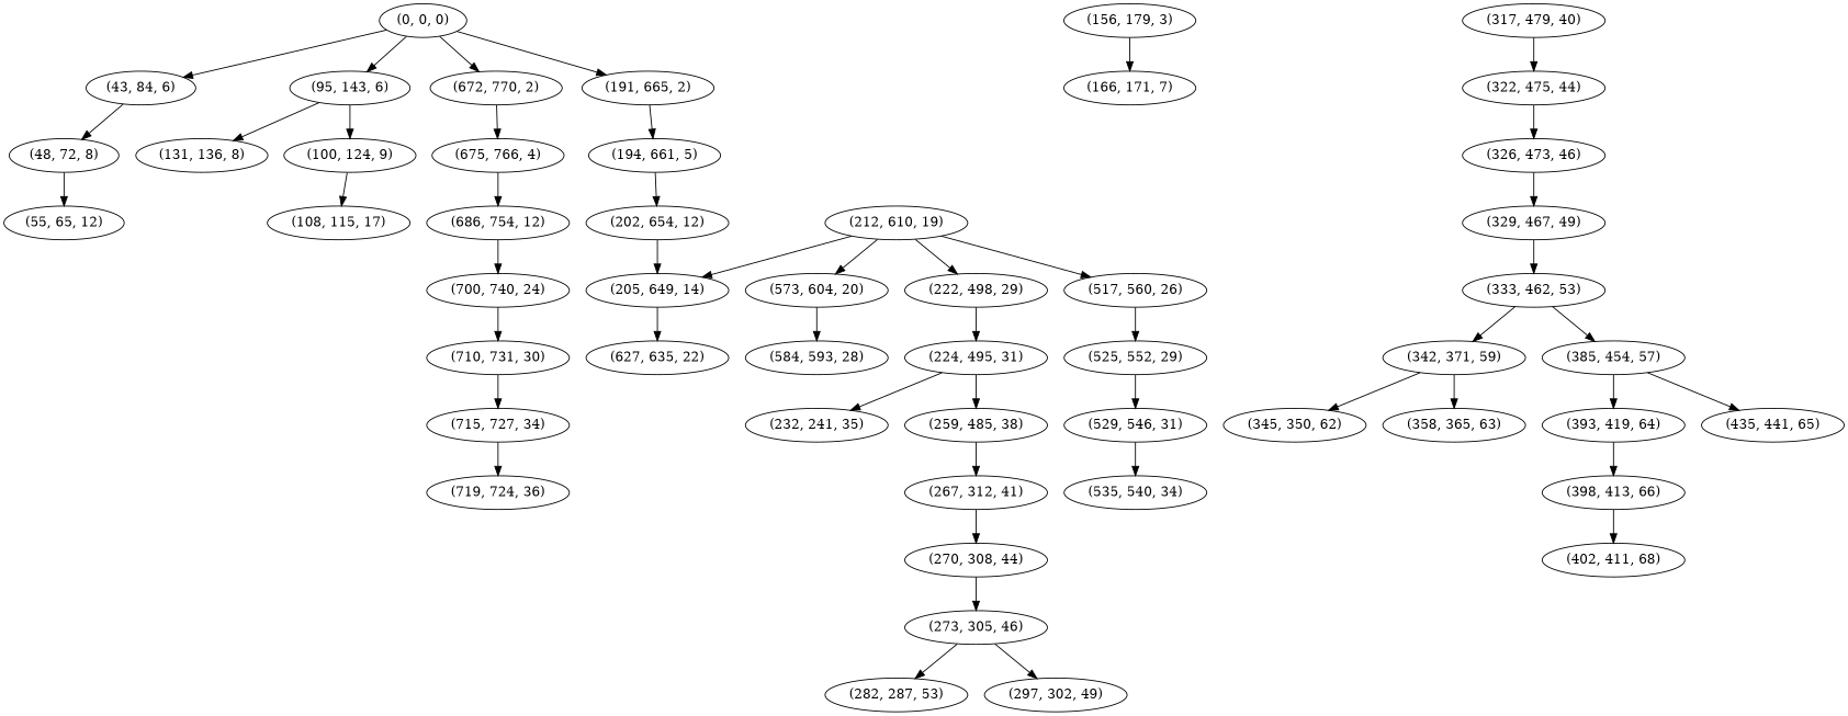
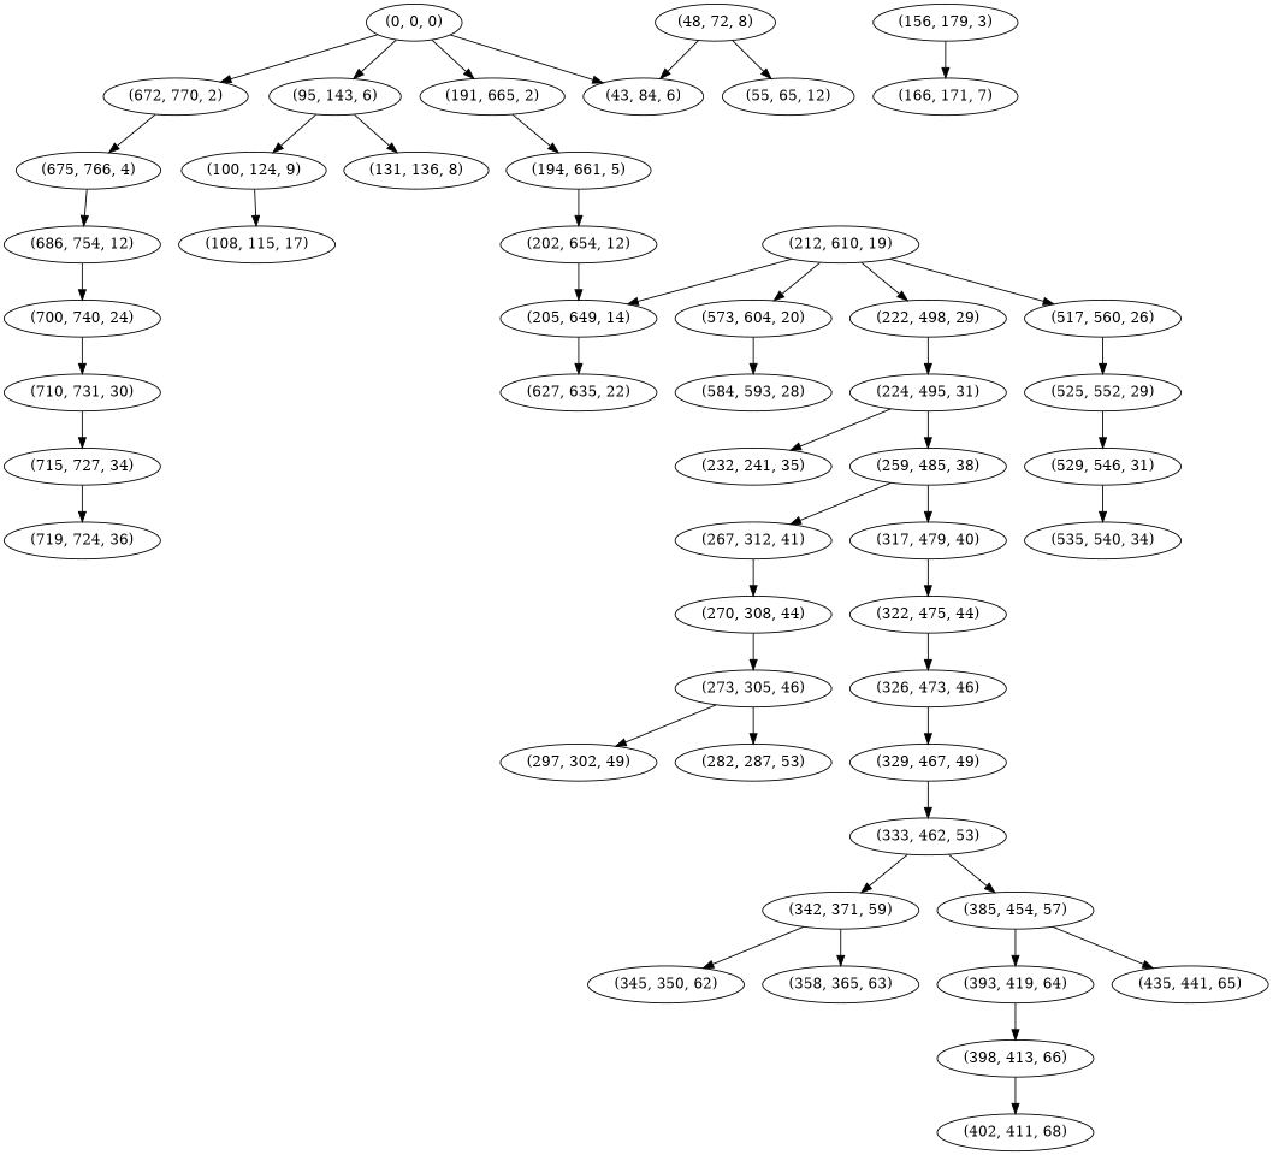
  digraph {
    n1 [label="(43, 84, 6)"]
    "(0, 0, 0)"
    "(95, 143, 6)"
    "(191, 665, 2)"
    "(672, 770, 2)"
    "(48, 72, 8)"
    "(100, 124, 9)"
    "(131, 136, 8)"
    "(156, 179, 3)"
    "(166, 171, 7)"
    "(194, 661, 5)"
    "(675, 766, 4)"
    "(55, 65, 12)"
    "(108, 115, 17)"
    "(202, 654, 12)"
    "(205, 649, 14)"
    "(627, 635, 22)"
    "(212, 610, 19)"
    "(222, 498, 29)"
    "(517, 560, 26)"
    "(573, 604, 20)"
    "(224, 495, 31)"
    "(525, 552, 29)"
    "(584, 593, 28)"
    "(232, 241, 35)"
    "(259, 485, 38)"
    "(267, 312, 41)"
    "(317, 479, 40)"
    "(270, 308, 44)"
    "(322, 475, 44)"
    "(273, 305, 46)"
    "(282, 287, 53)"
    "(297, 302, 49)"
    "(326, 473, 46)"
    "(329, 467, 49)"
    "(333, 462, 53)"
    "(342, 371, 59)"
    "(385, 454, 57)"
    "(345, 350, 62)"
    "(358, 365, 63)"
    "(393, 419, 64)"
    "(435, 441, 65)"
    "(398, 413, 66)"
    "(402, 411, 68)"
    "(529, 546, 31)"
    "(535, 540, 34)"
    "(686, 754, 12)"
    "(700, 740, 24)"
    "(710, 731, 30)"
    "(715, 727, 34)"
    "(719, 724, 36)"
-   n1 -> "(48, 72, 8)"
+   "(48, 72, 8)" -> n1
    "(0, 0, 0)" -> n1
    "(0, 0, 0)" -> "(95, 143, 6)"
    "(0, 0, 0)" -> "(191, 665, 2)"
    "(0, 0, 0)" -> "(672, 770, 2)"
    "(95, 143, 6)" -> "(100, 124, 9)"
    "(95, 143, 6)" -> "(131, 136, 8)"
    "(191, 665, 2)" -> "(194, 661, 5)"
    "(672, 770, 2)" -> "(675, 766, 4)"
    "(48, 72, 8)" -> "(55, 65, 12)"
    "(100, 124, 9)" -> "(108, 115, 17)"
    "(156, 179, 3)" -> "(166, 171, 7)"
    "(194, 661, 5)" -> "(202, 654, 12)"
    "(675, 766, 4)" -> "(686, 754, 12)"
    "(202, 654, 12)" -> "(205, 649, 14)"
    "(205, 649, 14)" -> "(627, 635, 22)"
    "(212, 610, 19)" -> "(205, 649, 14)"
    "(212, 610, 19)" -> "(222, 498, 29)"
    "(212, 610, 19)" -> "(517, 560, 26)"
    "(212, 610, 19)" -> "(573, 604, 20)"
    "(222, 498, 29)" -> "(224, 495, 31)"
    "(517, 560, 26)" -> "(525, 552, 29)"
    "(573, 604, 20)" -> "(584, 593, 28)"
    "(224, 495, 31)" -> "(232, 241, 35)"
    "(224, 495, 31)" -> "(259, 485, 38)"
    "(525, 552, 29)" -> "(529, 546, 31)"
    "(259, 485, 38)" -> "(267, 312, 41)"
+   "(259, 485, 38)" -> "(317, 479, 40)"
    "(267, 312, 41)" -> "(270, 308, 44)"
    "(317, 479, 40)" -> "(322, 475, 44)"
    "(270, 308, 44)" -> "(273, 305, 46)"
    "(322, 475, 44)" -> "(326, 473, 46)"
    "(273, 305, 46)" -> "(282, 287, 53)"
    "(273, 305, 46)" -> "(297, 302, 49)"
    "(326, 473, 46)" -> "(329, 467, 49)"
    "(329, 467, 49)" -> "(333, 462, 53)"
    "(333, 462, 53)" -> "(342, 371, 59)"
    "(333, 462, 53)" -> "(385, 454, 57)"
    "(342, 371, 59)" -> "(345, 350, 62)"
    "(342, 371, 59)" -> "(358, 365, 63)"
    "(385, 454, 57)" -> "(393, 419, 64)"
    "(385, 454, 57)" -> "(435, 441, 65)"
    "(393, 419, 64)" -> "(398, 413, 66)"
    "(398, 413, 66)" -> "(402, 411, 68)"
    "(529, 546, 31)" -> "(535, 540, 34)"
    "(686, 754, 12)" -> "(700, 740, 24)"
    "(700, 740, 24)" -> "(710, 731, 30)"
    "(710, 731, 30)" -> "(715, 727, 34)"
    "(715, 727, 34)" -> "(719, 724, 36)"
  }
